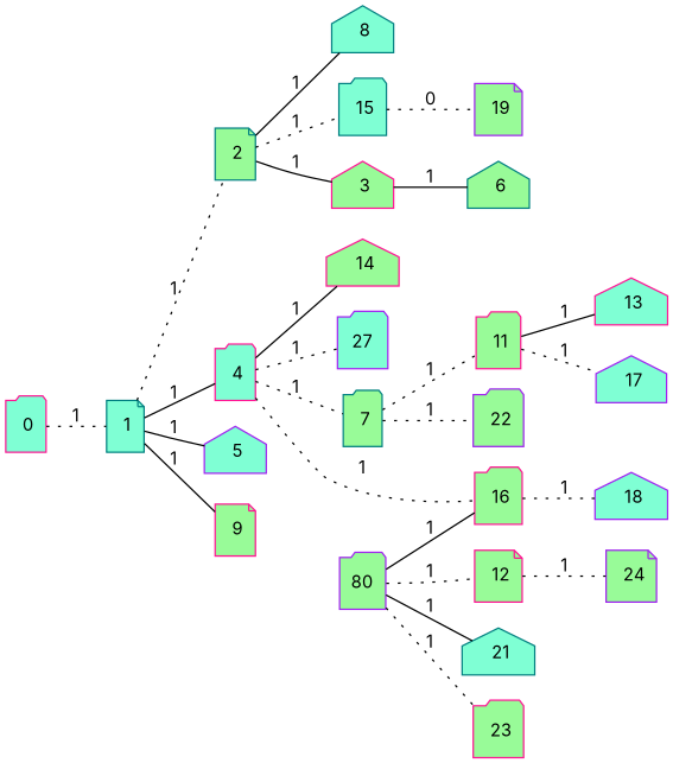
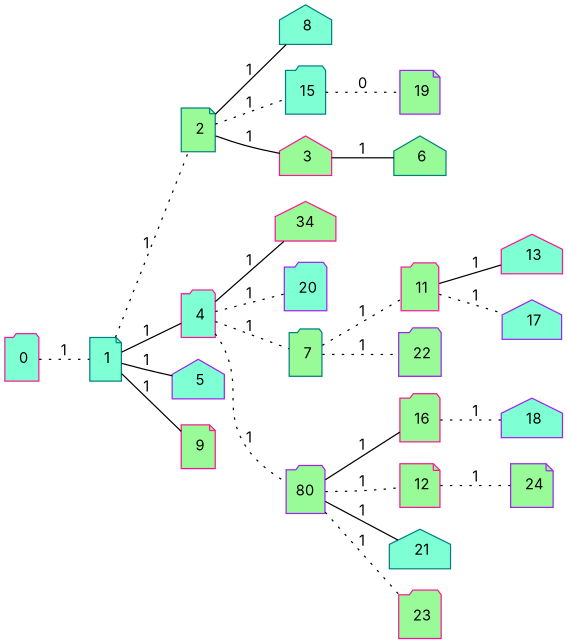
  graph {
    fixedsize="true;"
    fontname=Inter
    rankdir=LR
    node [color=deeppink fillcolor=palegreen fontname=Inter fontsize=12 hight=.12 shape=folder style=filled]
    edge [fontname=Inter fontsize=12 style=dotted]
    n1 [fillcolor=aquamarine label=" 0" width=.12]
    n2 [color=teal fillcolor=aquamarine label=" 1" shape=note width=.12]
    n3 [color=teal label=" 2" shape=note width=.12]
    n4 [fillcolor=aquamarine label=" 4" width=.12]
    n5 [color=purple fillcolor=aquamarine label=" 5" shape=house width=.12]
    n6 [label=" 9" shape=note width=.12]
    n7 [label=" 3" shape=house width=.12]
    n8 [color=teal fillcolor=aquamarine label=" 8" shape=house width=.12]
    n9 [color=teal fillcolor=aquamarine label=" 15" width=.12]
    n10 [color=teal label=" 7" width=.12]
    n11 [color=purple label=80 width=.12]
-   n12 [label=" 14" shape=house width=.12]
-   n13 [color=purple fillcolor=aquamarine label=27 width=.12]
+   n12 [label=34 shape=house width=.12]
+   n13 [color=purple fillcolor=aquamarine label=" 20" width=.12]
    n14 [color=teal label=" 6" shape=house width=.12]
    n15 [color=purple label=" 19" shape=note width=.12]
    n16 [label=" 11" width=.12]
    n17 [color=purple label=" 22" width=.12]
    n18 [label=" 12" shape=note width=.12]
    n19 [label=" 16" width=.12]
    n20 [color=teal fillcolor=aquamarine label=" 21" shape=house width=.12]
    n21 [label=" 23" width=.12]
    n22 [fillcolor=aquamarine label=" 13" shape=house width=.12]
    n23 [color=purple fillcolor=aquamarine label=" 17" shape=house width=.12]
    n24 [color=purple label=" 24" shape=note width=.12]
    n25 [color=purple fillcolor=aquamarine label=" 18" shape=house width=.12]
    n1 -- n2 [label=1]
    n2 -- n3 [label=1]
    n2 -- n4 [label=1 style=solid]
    n2 -- n5 [label=1 style=solid]
    n2 -- n6 [label=1 style=solid]
    n3 -- n7 [label=1 style=solid]
    n3 -- n8 [label=1 style=solid]
    n3 -- n9 [label=1]
    n4 -- n10 [label=1]
-   n4 -- n19 [label=1]
+   n4 -- n11 [label=1]
    n4 -- n12 [label=1 style=solid]
    n4 -- n13 [label=1]
    n7 -- n14 [label=1 style=solid]
    n9 -- n15 [label=0]
    n10 -- n16 [label=1]
    n10 -- n17 [label=1]
    n11 -- n18 [label=1]
    n11 -- n19 [label=1 style=solid]
    n11 -- n20 [label=1 style=solid]
    n11 -- n21 [label=1]
    n16 -- n22 [label=1 style=solid]
    n16 -- n23 [label=1]
    n18 -- n24 [label=1]
    n19 -- n25 [label=1]
  }
